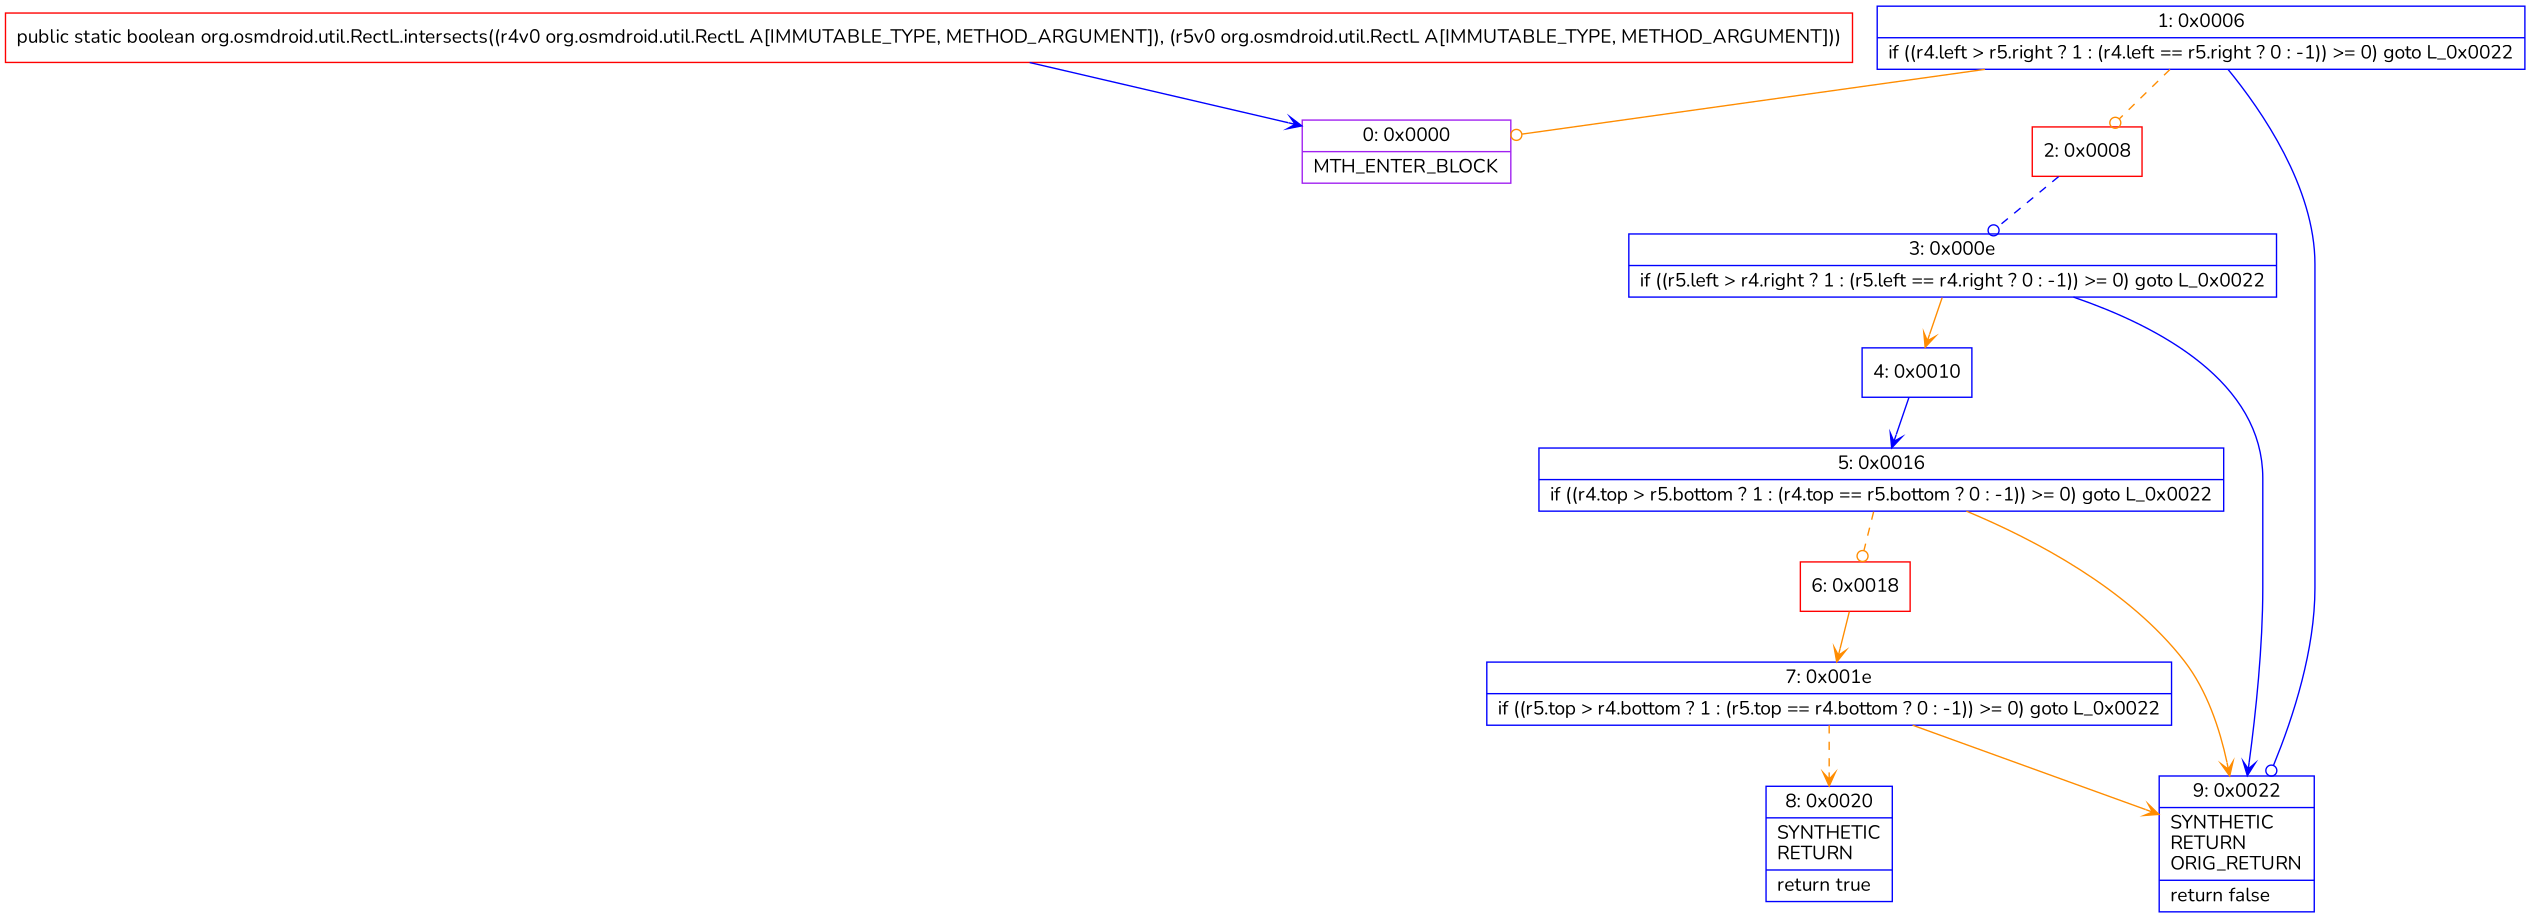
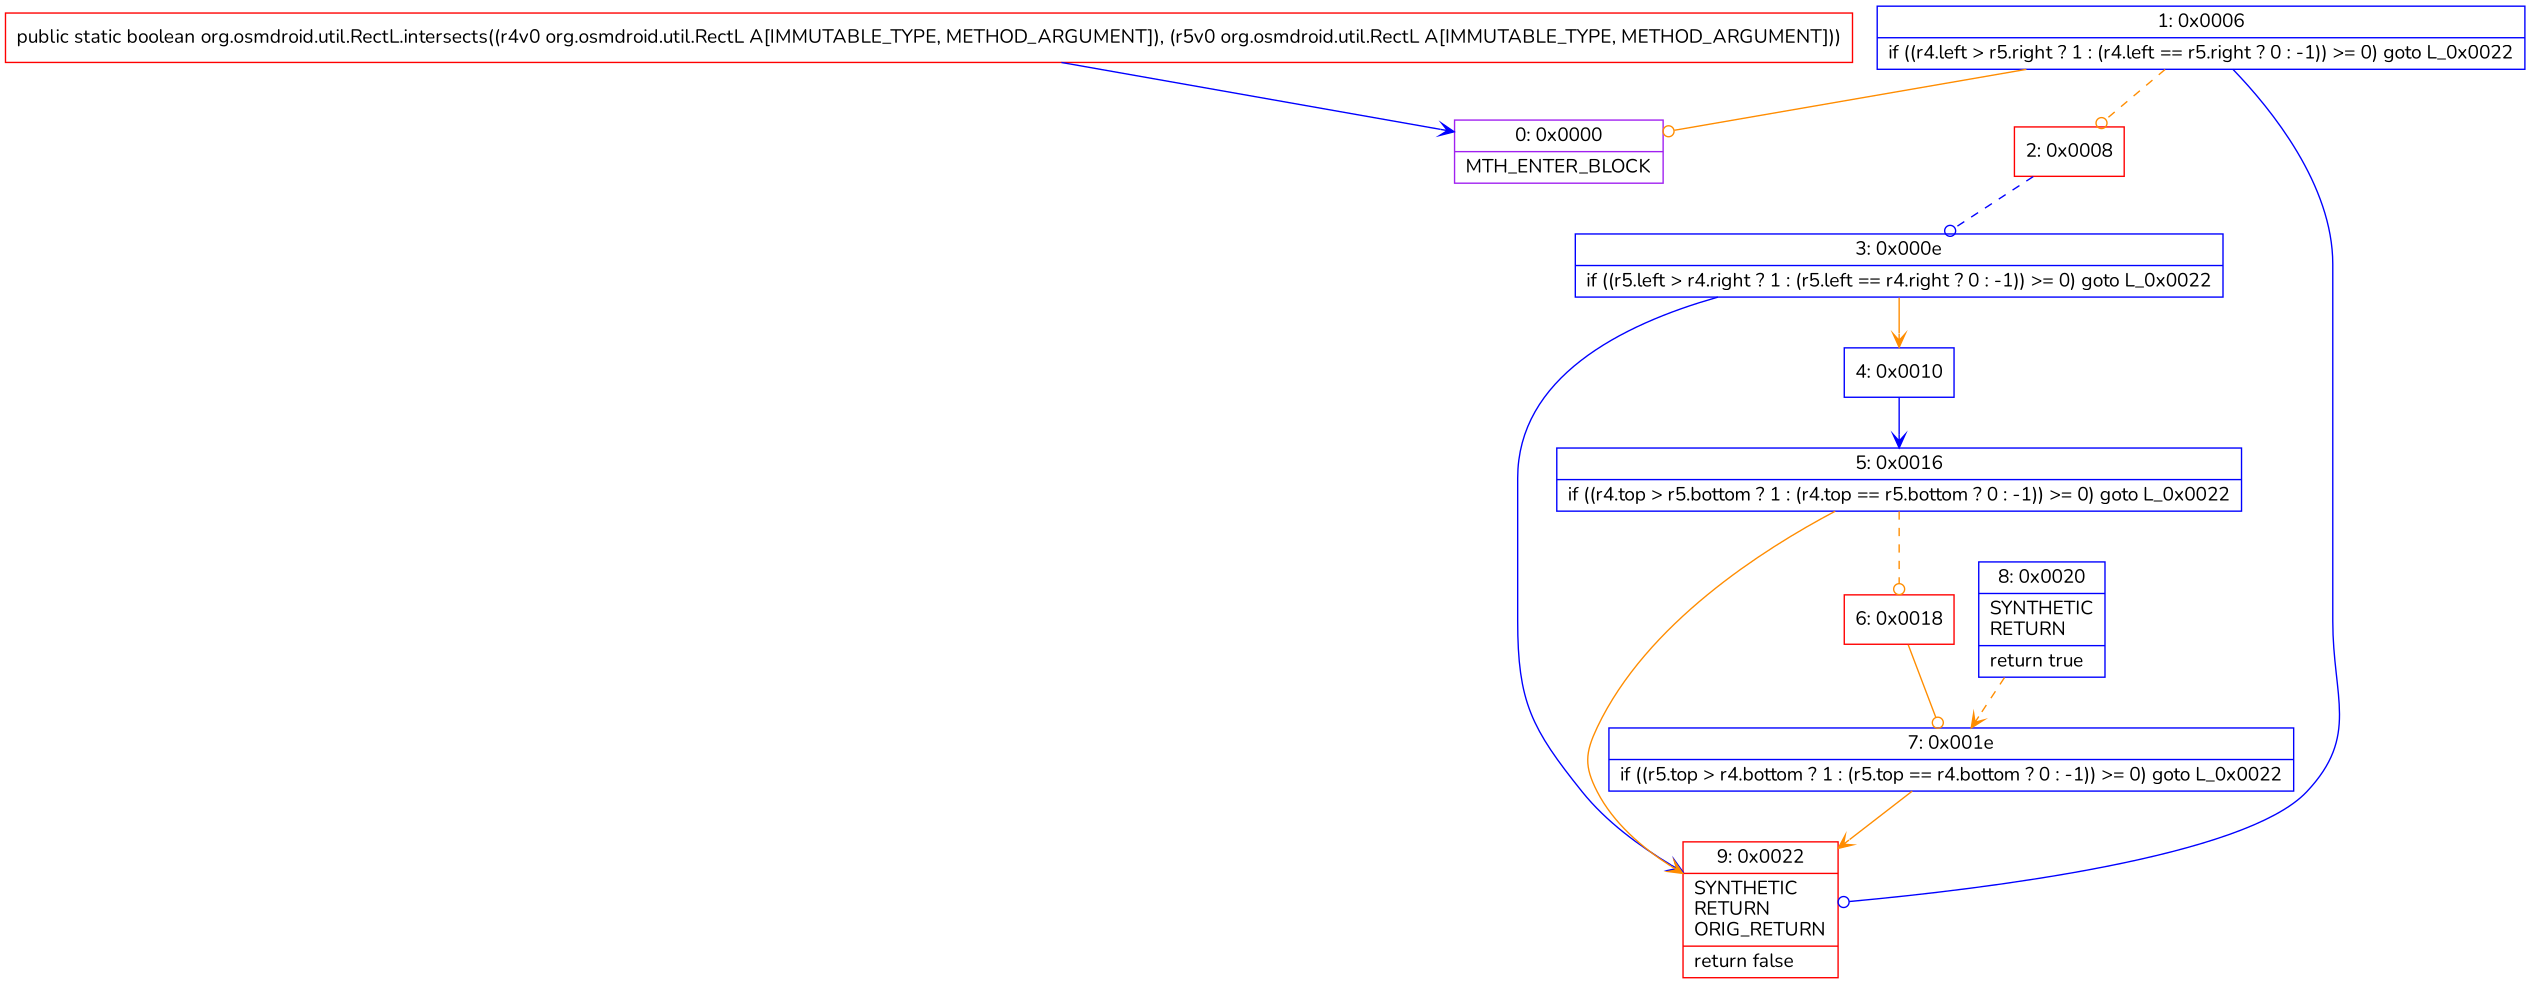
  digraph {
    fontname=Nunito
    node [color=blue fontname=Nunito shape=record]
    edge [arrowhead=vee color=darkorange fontname=Nunito]
    n1 [color=purple label="{0\:\ 0x0000|MTH_ENTER_BLOCK\l}"]
    n2 [label="{1\:\ 0x0006|if ((r4.left \> r5.right ? 1 : (r4.left == r5.right ? 0 : \-1)) \>= 0) goto L_0x0022\l}"]
    n3 [color=red label="{2\:\ 0x0008}"]
-   n4 [label="{9\:\ 0x0022|SYNTHETIC\lRETURN\lORIG_RETURN\l|return false\l}"]
+   n4 [color=red label="{9\:\ 0x0022|SYNTHETIC\lRETURN\lORIG_RETURN\l|return false\l}"]
    n5 [label="{3\:\ 0x000e|if ((r5.left \> r4.right ? 1 : (r5.left == r4.right ? 0 : \-1)) \>= 0) goto L_0x0022\l}"]
    n6 [label="{4\:\ 0x0010}"]
    n7 [label="{5\:\ 0x0016|if ((r4.top \> r5.bottom ? 1 : (r4.top == r5.bottom ? 0 : \-1)) \>= 0) goto L_0x0022\l}"]
    n8 [color=red label="{6\:\ 0x0018}"]
    n9 [label="{7\:\ 0x001e|if ((r5.top \> r4.bottom ? 1 : (r5.top == r4.bottom ? 0 : \-1)) \>= 0) goto L_0x0022\l}"]
    n10 [label="{8\:\ 0x0020|SYNTHETIC\lRETURN\l|return true\l}"]
    n11 [color=red label="{public static boolean org.osmdroid.util.RectL.intersects((r4v0 org.osmdroid.util.RectL A[IMMUTABLE_TYPE, METHOD_ARGUMENT]), (r5v0 org.osmdroid.util.RectL A[IMMUTABLE_TYPE, METHOD_ARGUMENT])) }"]
    n2 -> n1 [arrowhead=odot]
    n2 -> n3 [arrowhead=odot style=dashed]
    n2 -> n4 [arrowhead=odot color=blue]
    n3 -> n5 [arrowhead=odot color=blue style=dashed]
    n5 -> n4 [color=blue]
    n5 -> n6 [style=solid]
    n6 -> n7 [color=blue]
    n7 -> n4
    n7 -> n8 [arrowhead=odot style=dashed]
-   n8 -> n9
+   n8 -> n9 [arrowhead=odot]
    n9 -> n4
-   n9 -> n10 [style=dashed]
+   n10 -> n9 [style=dashed]
    n11 -> n1 [color=blue]
  }
